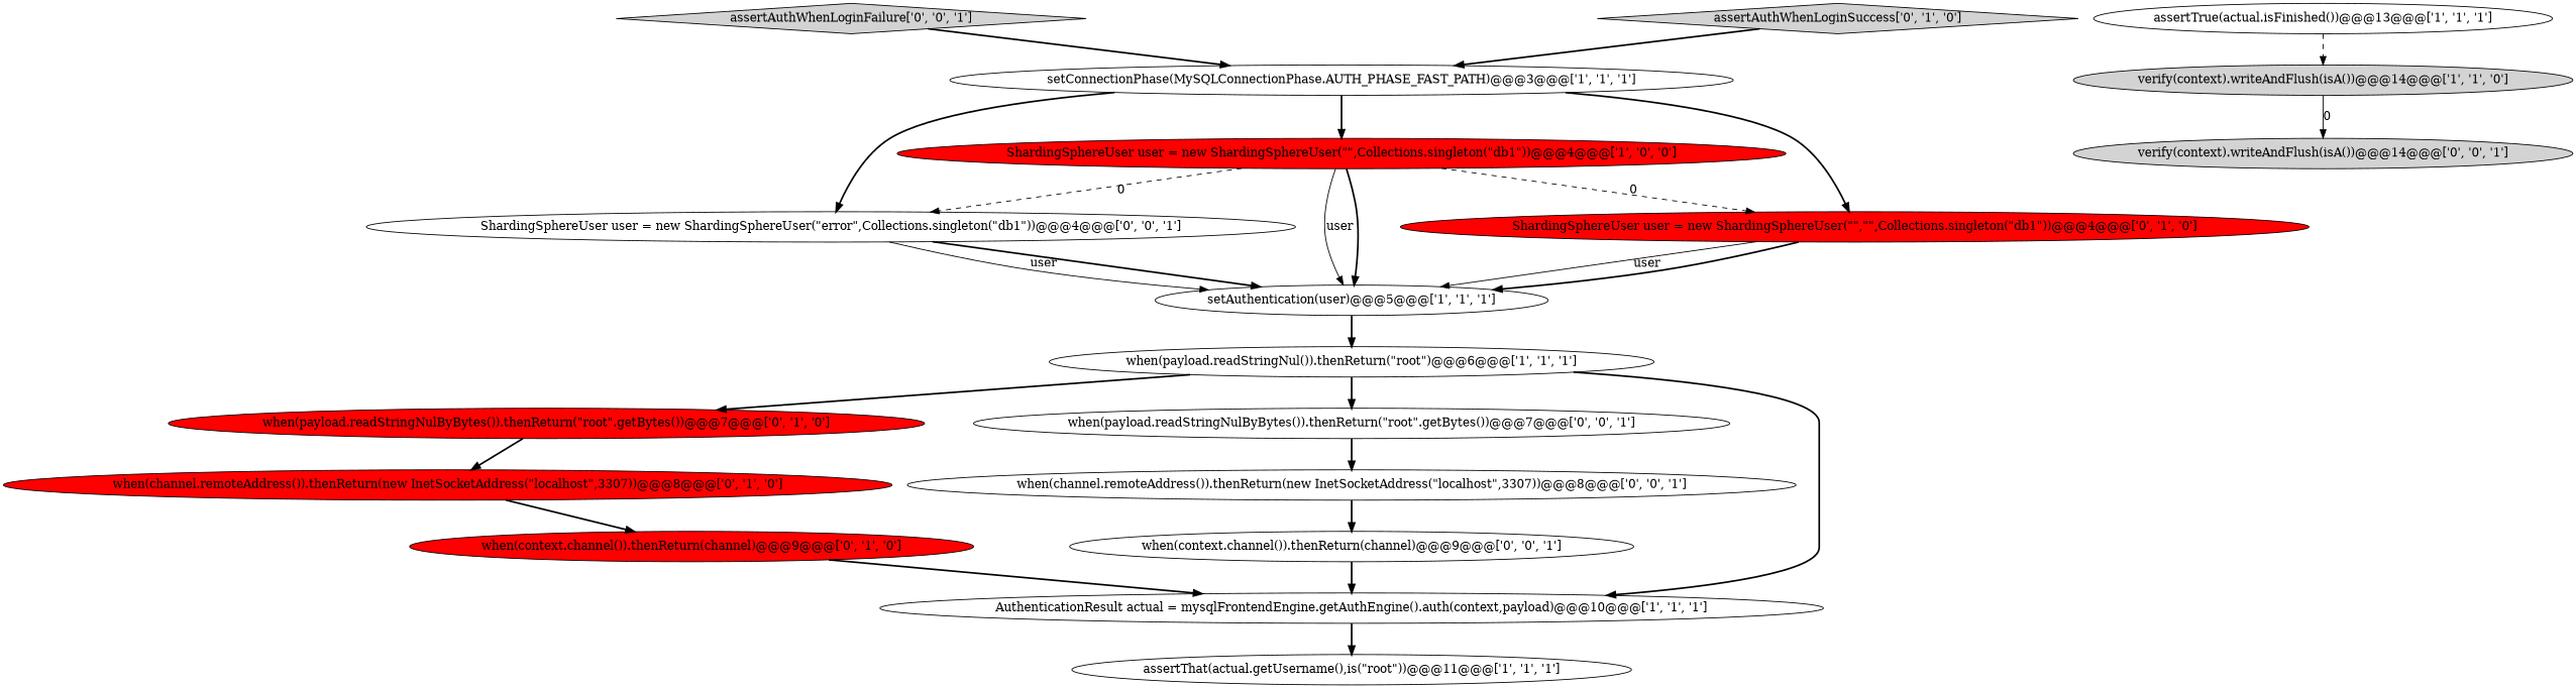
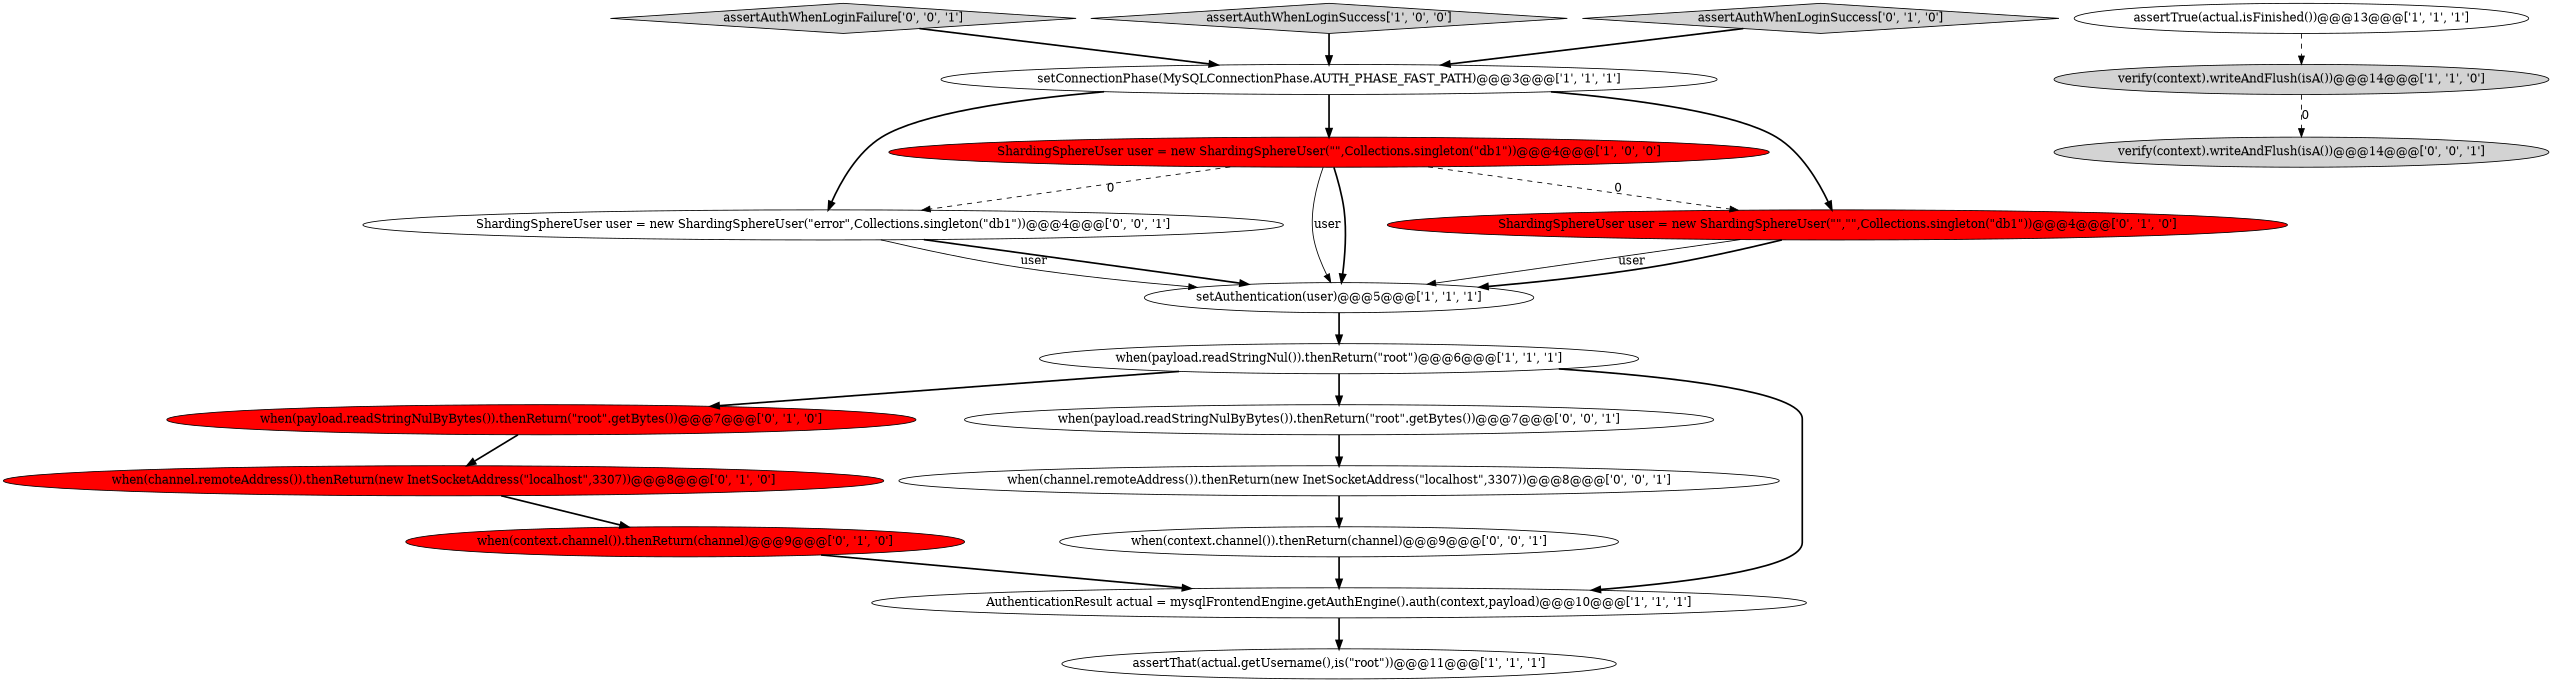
  digraph {
    node [fillcolor=white shape=ellipse style=filled]
    edge [style=bold]
    n1 [fillcolor=lightgray label="assertAuthWhenLoginFailure['0', '0', '1']" shape=diamond]
    n2 [label="setConnectionPhase(MySQLConnectionPhase.AUTH_PHASE_FAST_PATH)@@@3@@@['1', '1', '1']"]
    n3 [label="ShardingSphereUser user = new ShardingSphereUser(\"error\",Collections.singleton(\"db1\"))@@@4@@@['0', '0', '1']"]
    n4 [fillcolor=red label="ShardingSphereUser user = new ShardingSphereUser(\"\",\"\",Collections.singleton(\"db1\"))@@@4@@@['0', '1', '0']"]
    n5 [fillcolor=red label="ShardingSphereUser user = new ShardingSphereUser(\"\",Collections.singleton(\"db1\"))@@@4@@@['1', '0', '0']"]
+   n6 [fillcolor=lightgray label="assertAuthWhenLoginSuccess['1', '0', '0']" shape=diamond]
    n7 [fillcolor=red label="when(channel.remoteAddress()).thenReturn(new InetSocketAddress(\"localhost\",3307))@@@8@@@['0', '1', '0']"]
    n8 [fillcolor=red label="when(context.channel()).thenReturn(channel)@@@9@@@['0', '1', '0']"]
    n9 [label="AuthenticationResult actual = mysqlFrontendEngine.getAuthEngine().auth(context,payload)@@@10@@@['1', '1', '1']"]
    n10 [label="when(context.channel()).thenReturn(channel)@@@9@@@['0', '0', '1']"]
    n11 [label="assertThat(actual.getUsername(),is(\"root\"))@@@11@@@['1', '1', '1']"]
    n12 [label="assertTrue(actual.isFinished())@@@13@@@['1', '1', '1']"]
    n13 [fillcolor=lightgray label="verify(context).writeAndFlush(isA())@@@14@@@['1', '1', '0']"]
    n14 [fillcolor=lightgray label="verify(context).writeAndFlush(isA())@@@14@@@['0', '0', '1']"]
    n15 [label="when(payload.readStringNulByBytes()).thenReturn(\"root\".getBytes())@@@7@@@['0', '0', '1']"]
    n16 [label="when(channel.remoteAddress()).thenReturn(new InetSocketAddress(\"localhost\",3307))@@@8@@@['0', '0', '1']"]
    n17 [label="when(payload.readStringNul()).thenReturn(\"root\")@@@6@@@['1', '1', '1']"]
    n18 [fillcolor=red label="when(payload.readStringNulByBytes()).thenReturn(\"root\".getBytes())@@@7@@@['0', '1', '0']"]
    n19 [fillcolor=lightgray label="assertAuthWhenLoginSuccess['0', '1', '0']" shape=diamond]
    n20 [label="setAuthentication(user)@@@5@@@['1', '1', '1']"]
    n1 -> n2
    n2 -> n3
    n2 -> n4
    n2 -> n5
    n3 -> n20
    n3 -> n20 [label=user style=solid]
    n4 -> n20 [label=user style=solid]
    n4 -> n20
    n5 -> n3 [label=0 style=dashed]
    n5 -> n4 [label=0 style=dashed]
    n5 -> n20
    n5 -> n20 [label=user style=solid]
+   n6 -> n2
    n7 -> n8
    n8 -> n9
    n9 -> n11
    n10 -> n9
    n12 -> n13 [style=dashed]
-   n13 -> n14 [label=0 style=solid]
+   n13 -> n14 [label=0 style=dashed]
    n15 -> n16
    n16 -> n10
    n17 -> n9
    n17 -> n15
    n17 -> n18
    n18 -> n7
    n19 -> n2
    n20 -> n17
  }
